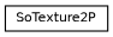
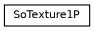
  digraph {
    rankdir=LR
-   n1 [color=black fillcolor=white fontname=Helvetica fontsize=10 height=0.2 label=SoTexture2P shape=record style=filled width=0.4]
+   n1 [color=black fillcolor=white fontname=Helvetica fontsize=10 height=0.2 label=SoTexture1P shape=record style=filled width=0.4]
  }
